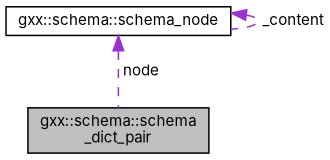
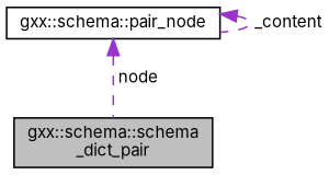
  digraph {
    fontname=Inter
    node [color=black fontname=Inter fontsize=10 shape=record style=filled]
    edge [color=darkorchid3 dir=back fontname=Inter fontsize=10 labelfontname=Helvetica labelfontsize=10 style=dashed]
    n1 [fillcolor=grey75 fontcolor=black height=0.2 label="gxx::schema::schema\l_dict_pair" width=0.4]
-   n2 [fillcolor=white height=0.2 label="gxx::schema::schema_node" width=0.4]
+   n2 [fillcolor=white height=0.2 label="gxx::schema::pair_node" width=0.4]
    n2 -> n1 [label=" node"]
    n2 -> n2 [label=" _content"]
  }
